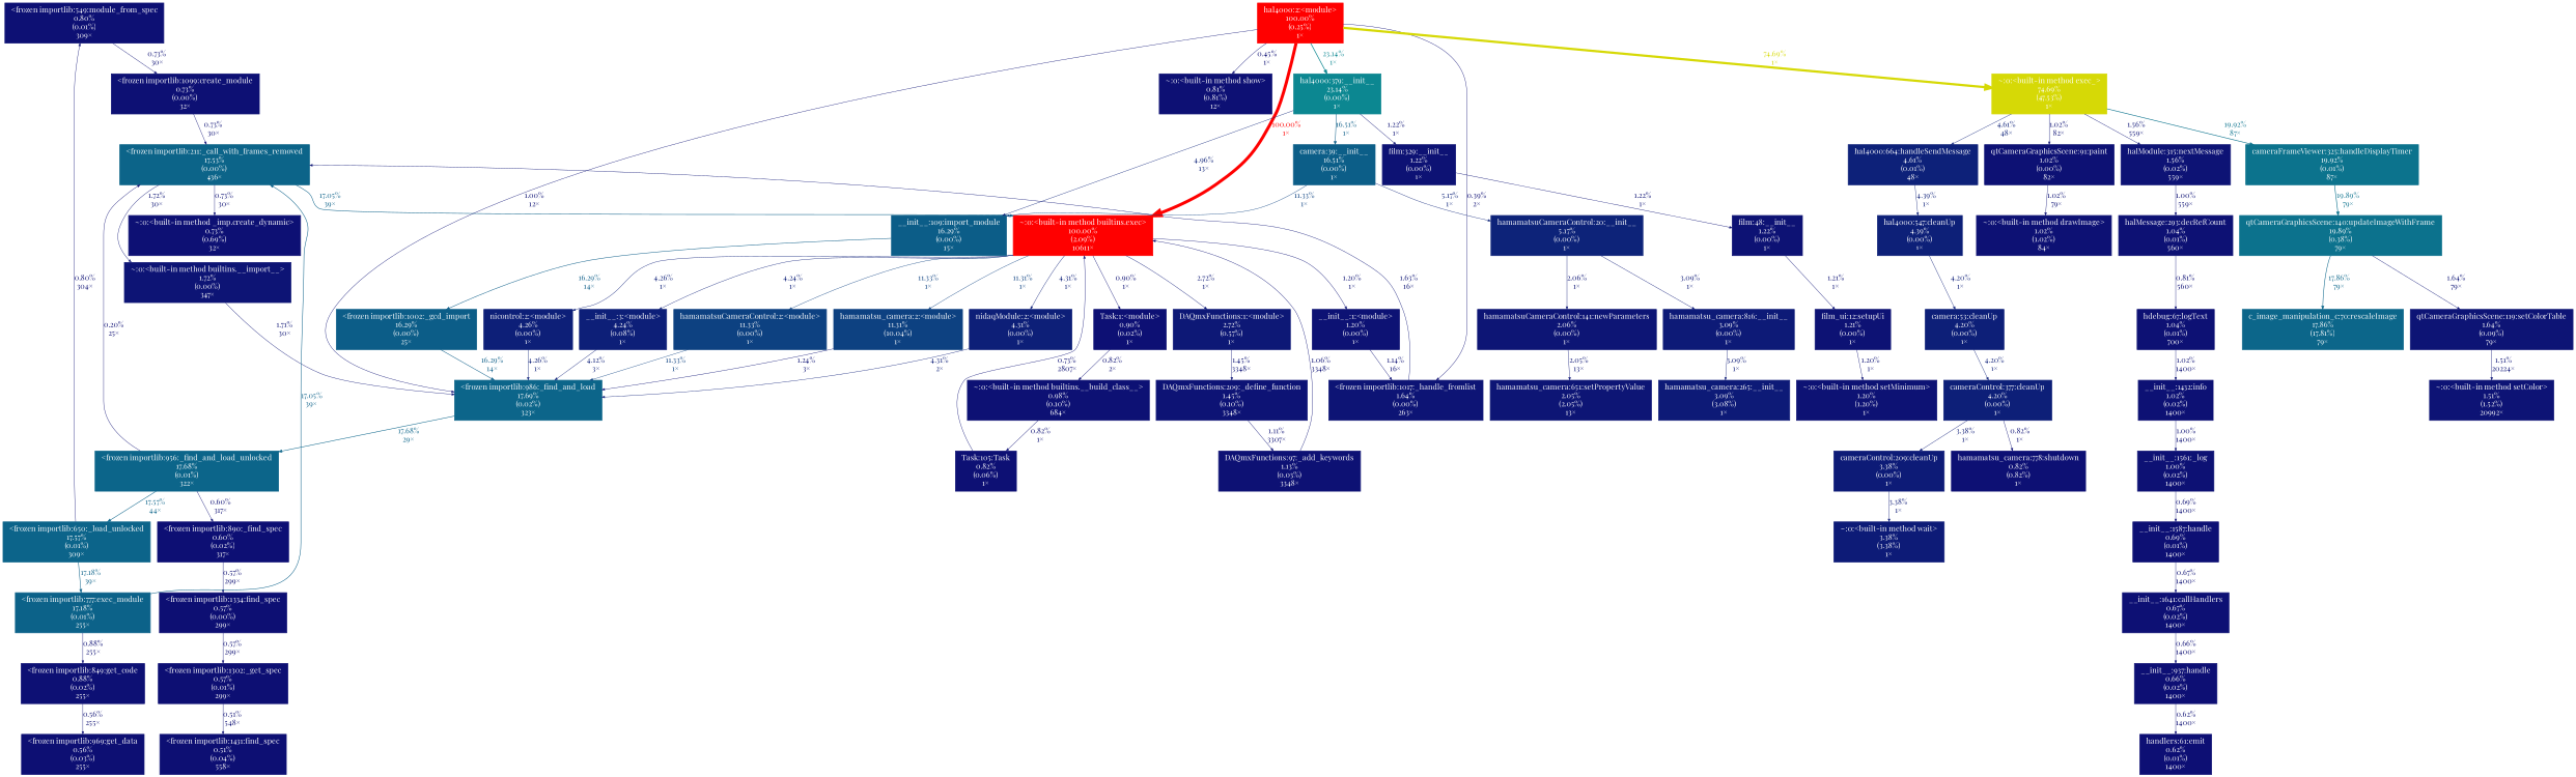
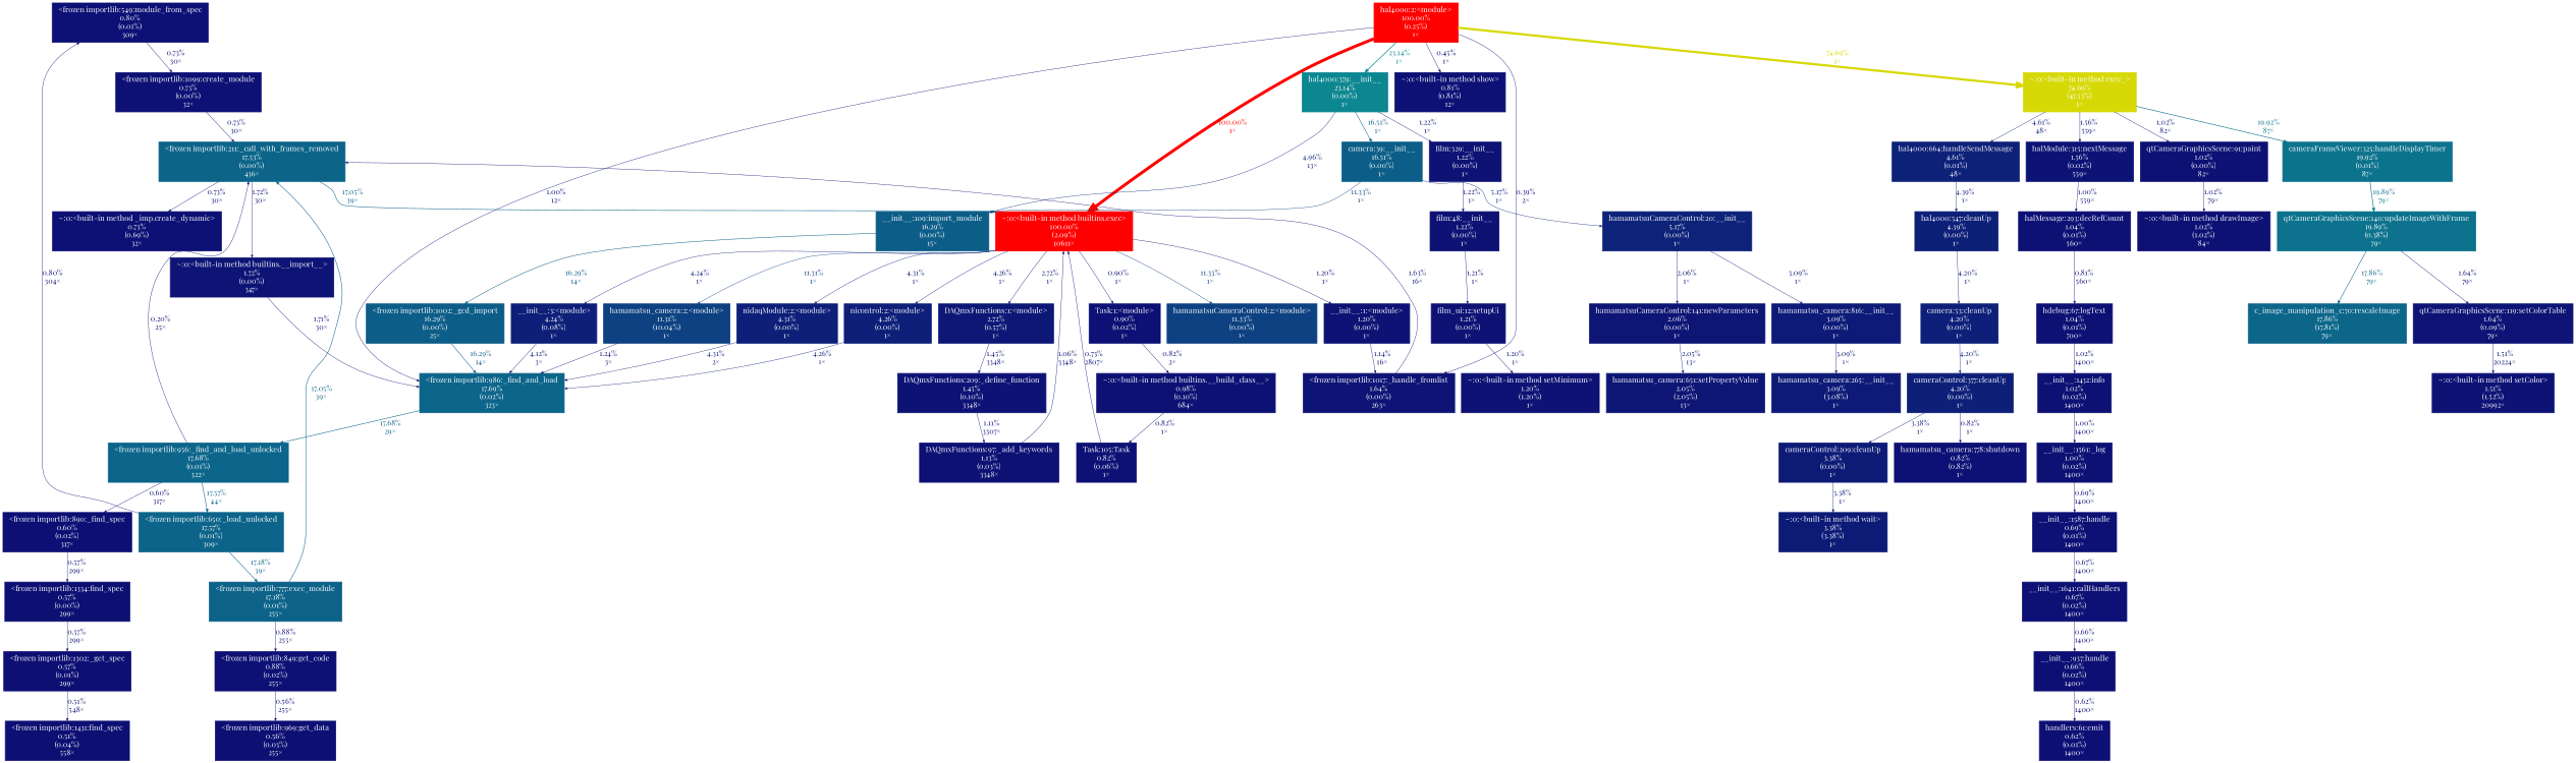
  digraph {
    fontname="Playfair Display"
    nodesep=0.125
    ranksep=0.25
    node [color="#0d1074" fontcolor="#ffffff" fontname="Playfair Display" fontsize=10.00 shape=box style=filled]
    edge [arrowsize=0.35 color="#0d1074" fontcolor="#0d1074" fontname="Playfair Display" fontsize=10.00 labeldistance=0.50 penwidth=0.50]
    n1 [height=0 label="<frozen importlib:549:module_from_spec\n0.80%\n(0.01%)\n309×" width=0]
    n2 [height=0 label="<frozen importlib:1099:create_module\n0.73%\n(0.00%)\n32×" width=0]
    n3 [color="#0c6489" height=0 label="<frozen importlib:211:_call_with_frames_removed\n17.53%\n(0.00%)\n436×" width=0]
    n4 [color="#0d1475" height=0 label="~:0:<built-in method builtins.__import__>\n1.72%\n(0.00%)\n347×" width=0]
    n5 [height=0 label="~:0:<built-in method _imp.create_dynamic>\n0.73%\n(0.69%)\n32×" width=0]
    n6 [color="#ff0000" height=0 label="~:0:<built-in method builtins.exec>\n100.00%\n(2.09%)\n10611×" width=0]
    n7 [color="#0d0f73" height=0 label="<frozen importlib:1431:find_spec\n0.51%\n(0.04%)\n558×" width=0]
    n8 [color="#0c658a" height=0 label="<frozen importlib:986:_find_and_load\n17.69%\n(0.02%)\n323×" width=0]
    n9 [color="#0c658a" height=0 label="<frozen importlib:956:_find_and_load_unlocked\n17.68%\n(0.01%)\n322×" width=0]
    n10 [color="#0c648a" height=0 label="<frozen importlib:650:_load_unlocked\n17.57%\n(0.01%)\n309×" width=0]
    n11 [color="#0d0f74" height=0 label="<frozen importlib:890:_find_spec\n0.60%\n(0.02%)\n317×" width=0]
    n12 [color="#0c6289" height=0 label="<frozen importlib:777:exec_module\n17.18%\n(0.01%)\n255×" width=0]
    n13 [color="#0d0f73" height=0 label="<frozen importlib:1334:find_spec\n0.57%\n(0.00%)\n299×" width=0]
    n14 [color="#0d1274" height=0 label="__init__:1:<module>\n1.20%\n(0.00%)\n1×" width=0]
    n15 [color="#0d1475" height=0 label="<frozen importlib:1017:_handle_fromlist\n1.64%\n(0.00%)\n263×" width=0]
    n16 [color="#0d1f78" height=0 label="__init__:3:<module>\n4.24%\n(0.08%)\n1×" width=0]
    n17 [color="#0d1876" height=0 label="DAQmxFunctions:1:<module>\n2.72%\n(0.57%)\n1×" width=0]
    n18 [color="#0d1375" height=0 label="DAQmxFunctions:209:_define_function\n1.45%\n(0.10%)\n3348×" width=0]
    n19 [color="#0d1174" height=0 label="DAQmxFunctions:97:_add_keywords\n1.13%\n(0.03%)\n3348×" width=0]
    n20 [height=0 label="Task:1:<module>\n0.90%\n(0.02%)\n1×" width=0]
    n21 [color="#0d1174" height=0 label="~:0:<built-in method builtins.__build_class__>\n0.98%\n(0.10%)\n684×" width=0]
    n22 [height=0 label="Task:105:Task\n0.82%\n(0.06%)\n1×" width=0]
    n23 [color="#0d4181" height=0 label="hamamatsuCameraControl:2:<module>\n11.33%\n(0.00%)\n1×" width=0]
    n24 [color="#0d4181" height=0 label="hamamatsu_camera:2:<module>\n11.31%\n(10.04%)\n1×" width=0]
    n25 [color="#0d1f78" height=0 label="nidaqModule:2:<module>\n4.31%\n(0.00%)\n1×" width=0]
    n26 [color="#0d1f78" height=0 label="nicontrol:2:<module>\n4.26%\n(0.00%)\n1×" width=0]
    n27 [color="#ff0000" height=0 label="hal4000:2:<module>\n100.00%\n(0.25%)\n1×" width=0]
    n28 [color="#0c8791" height=0 label="hal4000:379:__init__\n23.14%\n(0.00%)\n1×" width=0]
    n29 [color="#d6d906" height=0 label="~:0:<built-in method exec_>\n74.69%\n(47.53%)\n1×" width=0]
    n30 [height=0 label="~:0:<built-in method show>\n0.81%\n(0.81%)\n12×" width=0]
    n31 [height=0 label="<frozen importlib:849:get_code\n0.88%\n(0.02%)\n255×" width=0]
    n32 [color="#0d0f73" height=0 label="<frozen importlib:1302:_get_spec\n0.57%\n(0.01%)\n299×" width=0]
    n33 [color="#0d0f73" height=0 label="<frozen importlib:969:get_data\n0.56%\n(0.03%)\n255×" width=0]
    n34 [color="#0c5d88" height=0 label="<frozen importlib:1002:_gcd_import\n16.29%\n(0.00%)\n25×" width=0]
    n35 [color="#0c5d88" height=0 label="__init__:109:import_module\n16.29%\n(0.00%)\n15×" width=0]
    n36 [color="#0c5e88" height=0 label="camera:39:__init__\n16.51%\n(0.00%)\n1×" width=0]
    n37 [color="#0d1274" height=0 label="film:329:__init__\n1.22%\n(0.00%)\n1×" width=0]
    n38 [color="#0d2179" height=0 label="hal4000:664:handleSendMessage\n4.61%\n(0.01%)\n48×" width=0]
    n39 [color="#0d1375" height=0 label="halModule:315:nextMessage\n1.56%\n(0.02%)\n559×" width=0]
    n40 [color="#0c738d" height=0 label="cameraFrameViewer:325:handleDisplayTimer\n19.92%\n(0.01%)\n87×" width=0]
    n41 [color="#0d1174" height=0 label="qtCameraGraphicsScene:91:paint\n1.02%\n(0.00%)\n82×" width=0]
    n42 [color="#0d2379" height=0 label="hamamatsuCameraControl:20:__init__\n5.17%\n(0.00%)\n1×" width=0]
    n43 [color="#0d1274" height=0 label="film:48:__init__\n1.22%\n(0.00%)\n1×" width=0]
    n44 [color="#0d2078" height=0 label="hal4000:547:cleanUp\n4.39%\n(0.00%)\n1×" width=0]
    n45 [color="#0d1174" height=0 label="halMessage:293:decRefCount\n1.04%\n(0.01%)\n560×" width=0]
    n46 [color="#0c728d" height=0 label="qtCameraGraphicsScene:140:updateImageWithFrame\n19.89%\n(0.38%)\n79×" width=0]
    n47 [color="#0d1174" height=0 label="~:0:<built-in method drawImage>\n1.02%\n(1.02%)\n84×" width=0]
    n48 [color="#0d1575" height=0 label="hamamatsuCameraControl:141:newParameters\n2.06%\n(0.00%)\n1×" width=0]
    n49 [color="#0d1a77" height=0 label="hamamatsu_camera:816:__init__\n3.09%\n(0.00%)\n1×" width=0]
    n50 [color="#0d1274" height=0 label="film_ui:12:setupUi\n1.21%\n(0.00%)\n1×" width=0]
    n51 [color="#0d1575" height=0 label="hamamatsu_camera:651:setPropertyValue\n2.05%\n(2.05%)\n13×" width=0]
    n52 [color="#0d1a77" height=0 label="hamamatsu_camera:265:__init__\n3.09%\n(3.08%)\n1×" width=0]
    n53 [color="#0d1f78" height=0 label="camera:53:cleanUp\n4.20%\n(0.00%)\n1×" width=0]
    n54 [color="#0d1f78" height=0 label="cameraControl:377:cleanUp\n4.20%\n(0.00%)\n1×" width=0]
    n55 [color="#0d1b77" height=0 label="cameraControl:209:cleanUp\n3.38%\n(0.00%)\n1×" width=0]
    n56 [height=0 label="hamamatsu_camera:778:shutdown\n0.82%\n(0.82%)\n1×" width=0]
    n57 [color="#0d1174" height=0 label="hdebug:67:logText\n1.04%\n(0.01%)\n700×" width=0]
    n58 [color="#0c668a" height=0 label="c_image_manipulation_c:70:rescaleImage\n17.86%\n(17.81%)\n79×" width=0]
    n59 [color="#0d1475" height=0 label="qtCameraGraphicsScene:119:setColorTable\n1.64%\n(0.09%)\n79×" width=0]
    n60 [color="#0d1174" height=0 label="__init__:1432:info\n1.02%\n(0.02%)\n1400×" width=0]
    n61 [color="#0d1174" height=0 label="__init__:1561:_log\n1.00%\n(0.02%)\n1400×" width=0]
    n62 [height=0 label="__init__:1587:handle\n0.69%\n(0.01%)\n1400×" width=0]
    n63 [color="#0d0f74" height=0 label="__init__:937:handle\n0.66%\n(0.02%)\n1400×" width=0]
    n64 [color="#0d0f74" height=0 label="handlers:61:emit\n0.62%\n(0.01%)\n1400×" width=0]
    n65 [height=0 label="__init__:1641:callHandlers\n0.67%\n(0.02%)\n1400×" width=0]
    n66 [color="#0d1274" height=0 label="~:0:<built-in method setMinimum>\n1.20%\n(1.20%)\n1×" width=0]
    n67 [color="#0d1b77" height=0 label="~:0:<built-in method wait>\n3.38%\n(3.38%)\n1×" width=0]
    n68 [color="#0d1375" height=0 label="~:0:<built-in method setColor>\n1.51%\n(1.52%)\n20992×" width=0]
    n1 -> n2 [label="0.73%\n30×"]
    n2 -> n3 [label="0.73%\n30×"]
    n3 -> n4 [color="#0d1475" fontcolor="#0d1475" label="1.72%\n30×"]
    n3 -> n5 [label="0.73%\n30×"]
    n3 -> n6 [arrowsize=0.41 color="#0c6189" fontcolor="#0c6189" label="17.05%\n39×" labeldistance=0.68 penwidth=0.68]
    n4 -> n8 [color="#0d1475" fontcolor="#0d1475" label="1.71%\n30×"]
    n6 -> n14 [color="#0d1274" fontcolor="#0d1274" label="1.20%\n1×"]
    n6 -> n16 [color="#0d1f78" fontcolor="#0d1f78" label="4.24%\n1×"]
    n6 -> n17 [color="#0d1876" fontcolor="#0d1876" label="2.72%\n1×"]
    n6 -> n20 [label="0.90%\n1×"]
    n6 -> n23 [color="#0d4181" fontcolor="#0d4181" label="11.33%\n1×"]
    n6 -> n24 [color="#0d4181" fontcolor="#0d4181" label="11.31%\n1×"]
    n6 -> n25 [color="#0d1f78" fontcolor="#0d1f78" label="4.31%\n1×"]
    n6 -> n26 [color="#0d1f78" fontcolor="#0d1f78" label="4.26%\n1×"]
    n8 -> n9 [arrowsize=0.42 color="#0c658a" fontcolor="#0c658a" label="17.68%\n29×" labeldistance=0.71 penwidth=0.71]
    n9 -> n3 [color="#0d0e73" fontcolor="#0d0e73" label="0.20%\n25×"]
    n9 -> n10 [arrowsize=0.42 color="#0c648a" fontcolor="#0c648a" label="17.57%\n44×" labeldistance=0.70 penwidth=0.70]
    n9 -> n11 [color="#0d0f74" fontcolor="#0d0f74" label="0.60%\n317×"]
    n10 -> n1 [label="0.80%\n304×"]
    n10 -> n12 [arrowsize=0.41 color="#0c6289" fontcolor="#0c6289" label="17.18%\n39×" labeldistance=0.69 penwidth=0.69]
    n11 -> n13 [color="#0d0f73" fontcolor="#0d0f73" label="0.57%\n299×"]
    n12 -> n3 [arrowsize=0.41 color="#0c6189" fontcolor="#0c6189" label="17.05%\n39×" labeldistance=0.68 penwidth=0.68]
    n12 -> n31 [label="0.88%\n255×"]
    n13 -> n32 [color="#0d0f73" fontcolor="#0d0f73" label="0.57%\n299×"]
    n14 -> n15 [color="#0d1174" fontcolor="#0d1174" label="1.14%\n16×"]
    n15 -> n3 [color="#0d1475" fontcolor="#0d1475" label="1.63%\n16×"]
    n16 -> n8 [color="#0d1e78" fontcolor="#0d1e78" label="4.12%\n3×"]
    n17 -> n18 [color="#0d1375" fontcolor="#0d1375" label="1.45%\n3348×"]
    n18 -> n19 [color="#0d1174" fontcolor="#0d1174" label="1.11%\n3307×"]
    n19 -> n6 [color="#0d1174" fontcolor="#0d1174" label="1.06%\n3348×"]
    n20 -> n21 [label="0.82%\n2×"]
    n21 -> n22 [label="0.82%\n1×"]
    n22 -> n6 [label="0.73%\n2807×"]
-   n23 -> n8 [color="#0d4181" fontcolor="#0d4181" label="11.33%\n1×"]
    n24 -> n8 [color="#0d1274" fontcolor="#0d1274" label="1.24%\n3×"]
    n25 -> n8 [color="#0d1f78" fontcolor="#0d1f78" label="4.31%\n2×"]
    n26 -> n8 [color="#0d1f78" fontcolor="#0d1f78" label="4.26%\n1×"]
    n27 -> n6 [arrowsize=1.00 color="#ff0000" fontcolor="#ff0000" label="100.00%\n1×" labeldistance=4.00 penwidth=4.00]
    n27 -> n8 [color="#0d1174" fontcolor="#0d1174" label="1.00%\n12×"]
    n27 -> n15 [color="#0d0e73" fontcolor="#0d0e73" label="0.39%\n2×"]
    n27 -> n28 [arrowsize=0.48 color="#0c8791" fontcolor="#0c8791" label="23.14%\n1×" labeldistance=0.93 penwidth=0.93]
    n27 -> n29 [arrowsize=0.86 color="#d6d906" fontcolor="#d6d906" label="74.69%\n1×" labeldistance=2.99 penwidth=2.99]
    n27 -> n30 [color="#0d0f73" fontcolor="#0d0f73" label="0.45%\n1×"]
    n28 -> n35 [color="#0d2279" fontcolor="#0d2279" label="4.96%\n13×"]
    n28 -> n36 [arrowsize=0.41 color="#0c5e88" fontcolor="#0c5e88" label="16.51%\n1×" labeldistance=0.66 penwidth=0.66]
    n28 -> n37 [color="#0d1274" fontcolor="#0d1274" label="1.22%\n1×"]
    n29 -> n38 [color="#0d2179" fontcolor="#0d2179" label="4.61%\n48×"]
    n29 -> n39 [color="#0d1375" fontcolor="#0d1375" label="1.56%\n559×"]
    n29 -> n40 [arrowsize=0.45 color="#0c738d" fontcolor="#0c738d" label="19.92%\n87×" labeldistance=0.80 penwidth=0.80]
    n29 -> n41 [color="#0d1174" fontcolor="#0d1174" label="1.02%\n82×"]
    n31 -> n33 [color="#0d0f73" fontcolor="#0d0f73" label="0.56%\n255×"]
    n32 -> n7 [color="#0d0f73" fontcolor="#0d0f73" label="0.51%\n548×"]
    n34 -> n8 [arrowsize=0.40 color="#0c5d88" fontcolor="#0c5d88" label="16.29%\n14×" labeldistance=0.65 penwidth=0.65]
    n35 -> n34 [arrowsize=0.40 color="#0c5d88" fontcolor="#0c5d88" label="16.29%\n14×" labeldistance=0.65 penwidth=0.65]
    n36 -> n35 [color="#0d4281" fontcolor="#0d4281" label="11.33%\n1×"]
    n36 -> n42 [color="#0d2379" fontcolor="#0d2379" label="5.17%\n1×"]
    n37 -> n43 [color="#0d1274" fontcolor="#0d1274" label="1.22%\n1×"]
    n38 -> n44 [color="#0d2078" fontcolor="#0d2078" label="4.39%\n1×"]
    n39 -> n45 [color="#0d1174" fontcolor="#0d1174" label="1.00%\n559×"]
    n40 -> n46 [arrowsize=0.45 color="#0c728d" fontcolor="#0c728d" label="19.89%\n79×" labeldistance=0.80 penwidth=0.80]
    n41 -> n47 [color="#0d1174" fontcolor="#0d1174" label="1.02%\n79×"]
    n42 -> n48 [color="#0d1575" fontcolor="#0d1575" label="2.06%\n1×"]
    n42 -> n49 [color="#0d1a77" fontcolor="#0d1a77" label="3.09%\n1×"]
    n43 -> n50 [color="#0d1274" fontcolor="#0d1274" label="1.21%\n1×"]
    n44 -> n53 [color="#0d1f78" fontcolor="#0d1f78" label="4.20%\n1×"]
    n45 -> n57 [label="0.81%\n560×"]
    n46 -> n58 [arrowsize=0.42 color="#0c668a" fontcolor="#0c668a" label="17.86%\n79×" labeldistance=0.71 penwidth=0.71]
    n46 -> n59 [color="#0d1475" fontcolor="#0d1475" label="1.64%\n79×"]
    n48 -> n51 [color="#0d1575" fontcolor="#0d1575" label="2.05%\n13×"]
    n49 -> n52 [color="#0d1a77" fontcolor="#0d1a77" label="3.09%\n1×"]
    n50 -> n66 [color="#0d1274" fontcolor="#0d1274" label="1.20%\n1×"]
    n53 -> n54 [color="#0d1f78" fontcolor="#0d1f78" label="4.20%\n1×"]
    n54 -> n55 [color="#0d1b77" fontcolor="#0d1b77" label="3.38%\n1×"]
    n54 -> n56 [label="0.82%\n1×"]
    n55 -> n67 [color="#0d1b77" fontcolor="#0d1b77" label="3.38%\n1×"]
    n57 -> n60 [color="#0d1174" fontcolor="#0d1174" label="1.02%\n1400×"]
    n59 -> n68 [color="#0d1375" fontcolor="#0d1375" label="1.51%\n20224×"]
    n60 -> n61 [color="#0d1174" fontcolor="#0d1174" label="1.00%\n1400×"]
    n61 -> n62 [label="0.69%\n1400×"]
    n62 -> n65 [label="0.67%\n1400×"]
    n63 -> n64 [color="#0d0f74" fontcolor="#0d0f74" label="0.62%\n1400×"]
    n65 -> n63 [color="#0d0f74" fontcolor="#0d0f74" label="0.66%\n1400×"]
  }
